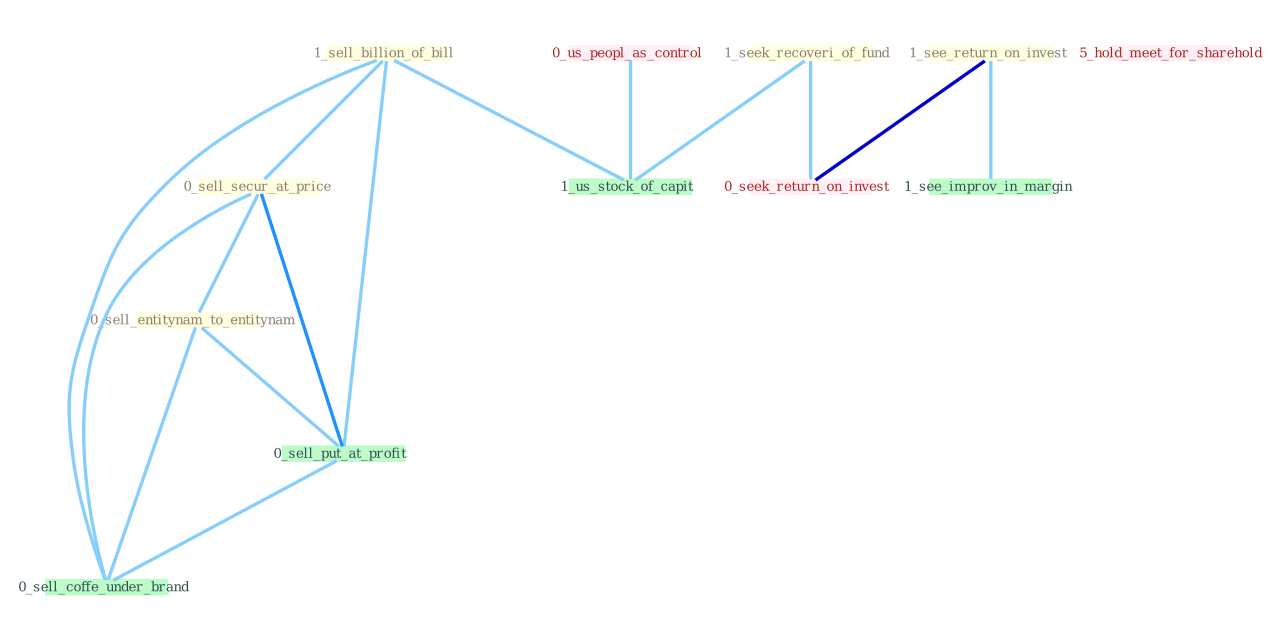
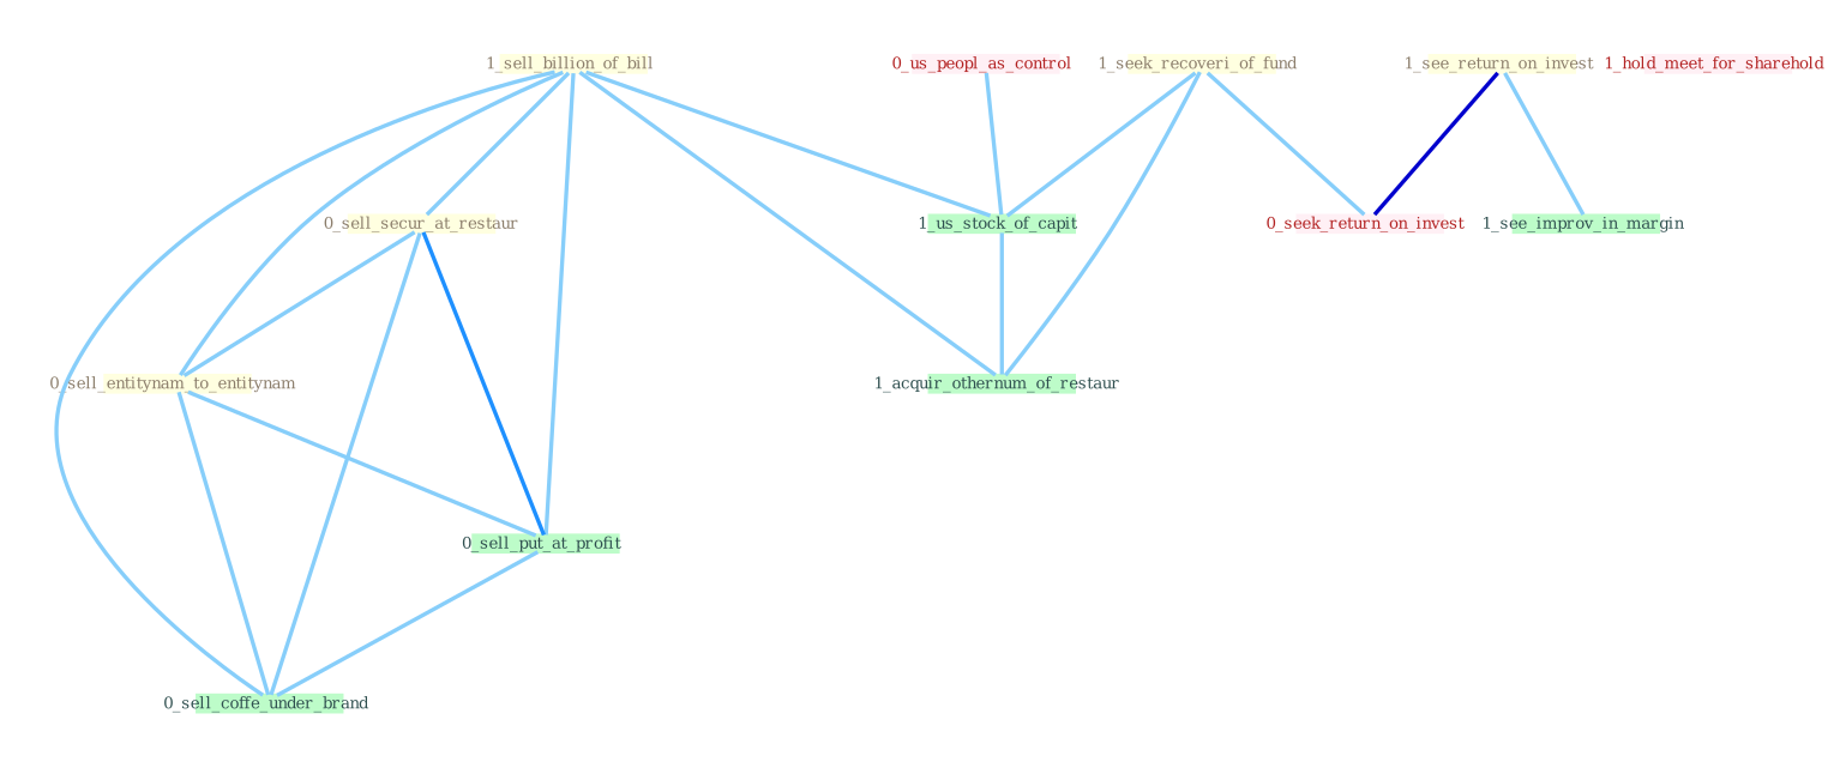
  graph {
    node [color="#ffffe0" fixedsize=true fontcolor="#8b7d6b" fontsize=4 shape=polygon style=filled]
    edge [color="#87cefa" w=1]
    "1_sell_billion_of_bill " [height=.06 width=.5]
-   "0_sell_secur_at_price " [height=.06 width=.5]
+   "0_sell_secur_at_price " [height=.06 width=.5 label="0_sell_secur_at_restaur"]
    "1_seek_recoveri_of_fund " [height=.06 width=.5]
    "0_sell_entitynam_to_entitynam " [height=.06 width=.5]
    "1_see_return_on_invest " [height=.06 width=.5]
    "0_us_peopl_as_control " [color="#fff0f5" fontcolor="#b22222" height=.06 width=.5]
    "0_seek_return_on_invest " [color="#fff0f5" fontcolor="#b22222" height=.06 width=.5]
-   "1_hold_meet_for_sharehold " [color="#fff0f5" fontcolor="#b22222" height=.06 width=.5 label="5_hold_meet_for_sharehold"]
+   "1_hold_meet_for_sharehold " [color="#fff0f5" fontcolor="#b22222" height=.06 width=.5]
    "0_sell_put_at_profit " [color="#BDFCC9" fontcolor="#2f4f4f" height=.06 width=.5]
    "1_us_stock_of_capit " [color="#BDFCC9" fontcolor="#2f4f4f" height=.06 width=.5]
    "0_sell_coffe_under_brand " [color="#BDFCC9" fontcolor="#2f4f4f" height=.06 width=.5]
+   "1_acquir_othernum_of_restaur " [color="#BDFCC9" fontcolor="#2f4f4f" height=.06 width=.5]
    "1_see_improv_in_margin " [color="#BDFCC9" fontcolor="#2f4f4f" height=.06 width=.5]
    subgraph sub_1 {
      "1_sell_billion_of_bill "
      "0_sell_secur_at_price "
      "1_seek_recoveri_of_fund "
      "0_sell_entitynam_to_entitynam "
      "1_see_return_on_invest "
    }
    subgraph sub_2 {
      "0_us_peopl_as_control "
      "0_seek_return_on_invest "
      "1_hold_meet_for_sharehold "
    }
    "1_sell_billion_of_bill " -- "0_sell_secur_at_price "
+   "1_sell_billion_of_bill " -- "0_sell_entitynam_to_entitynam "
    "1_sell_billion_of_bill " -- "0_sell_put_at_profit "
    "1_sell_billion_of_bill " -- "1_us_stock_of_capit "
    "1_sell_billion_of_bill " -- "0_sell_coffe_under_brand "
+   "1_sell_billion_of_bill " -- "1_acquir_othernum_of_restaur "
    "0_sell_secur_at_price " -- "0_sell_entitynam_to_entitynam "
    "0_sell_secur_at_price " -- "0_sell_put_at_profit " [color="#1e90ff" w=2]
    "0_sell_secur_at_price " -- "0_sell_coffe_under_brand "
    "1_seek_recoveri_of_fund " -- "0_seek_return_on_invest "
    "1_seek_recoveri_of_fund " -- "1_us_stock_of_capit "
+   "1_seek_recoveri_of_fund " -- "1_acquir_othernum_of_restaur "
    "0_sell_entitynam_to_entitynam " -- "0_sell_put_at_profit "
    "0_sell_entitynam_to_entitynam " -- "0_sell_coffe_under_brand "
    "1_see_return_on_invest " -- "0_seek_return_on_invest " [color="#0000cd" w=3]
    "1_see_return_on_invest " -- "1_see_improv_in_margin "
    "0_us_peopl_as_control " -- "1_us_stock_of_capit "
    "0_sell_put_at_profit " -- "0_sell_coffe_under_brand "
+   "1_us_stock_of_capit " -- "1_acquir_othernum_of_restaur "
  }
